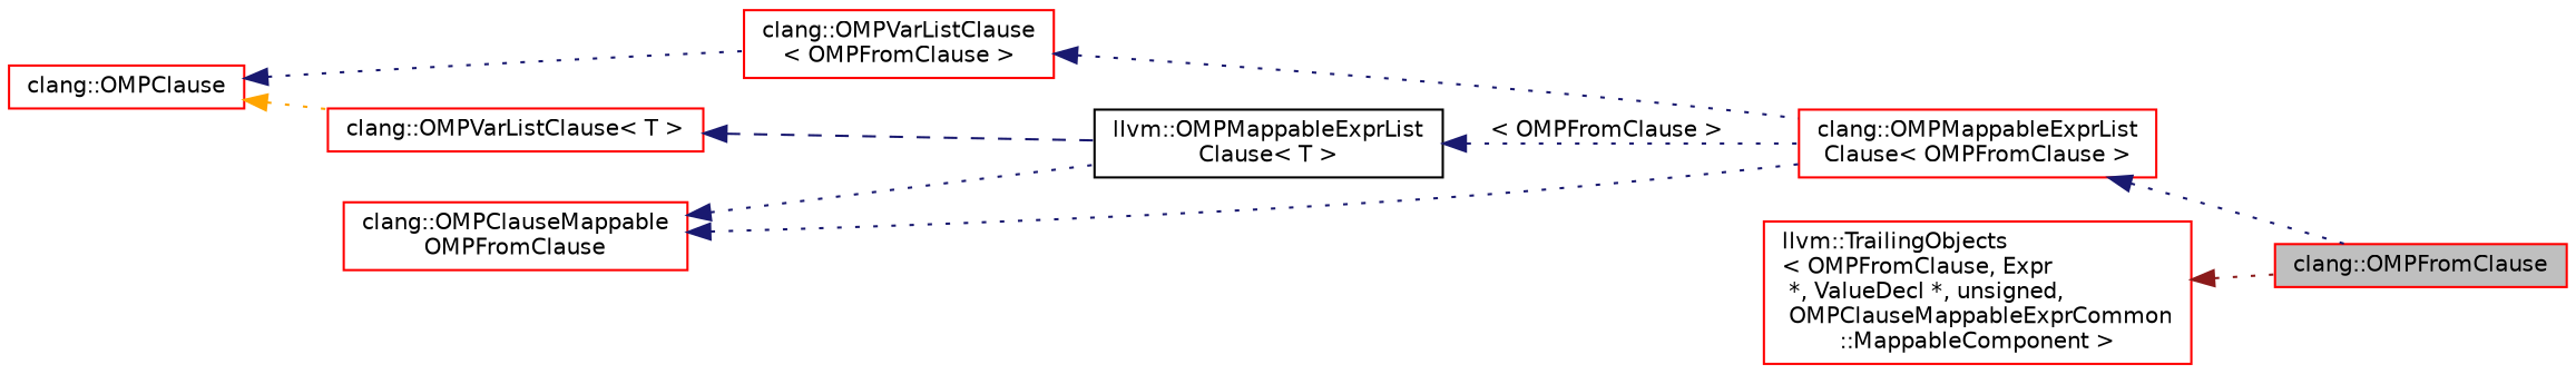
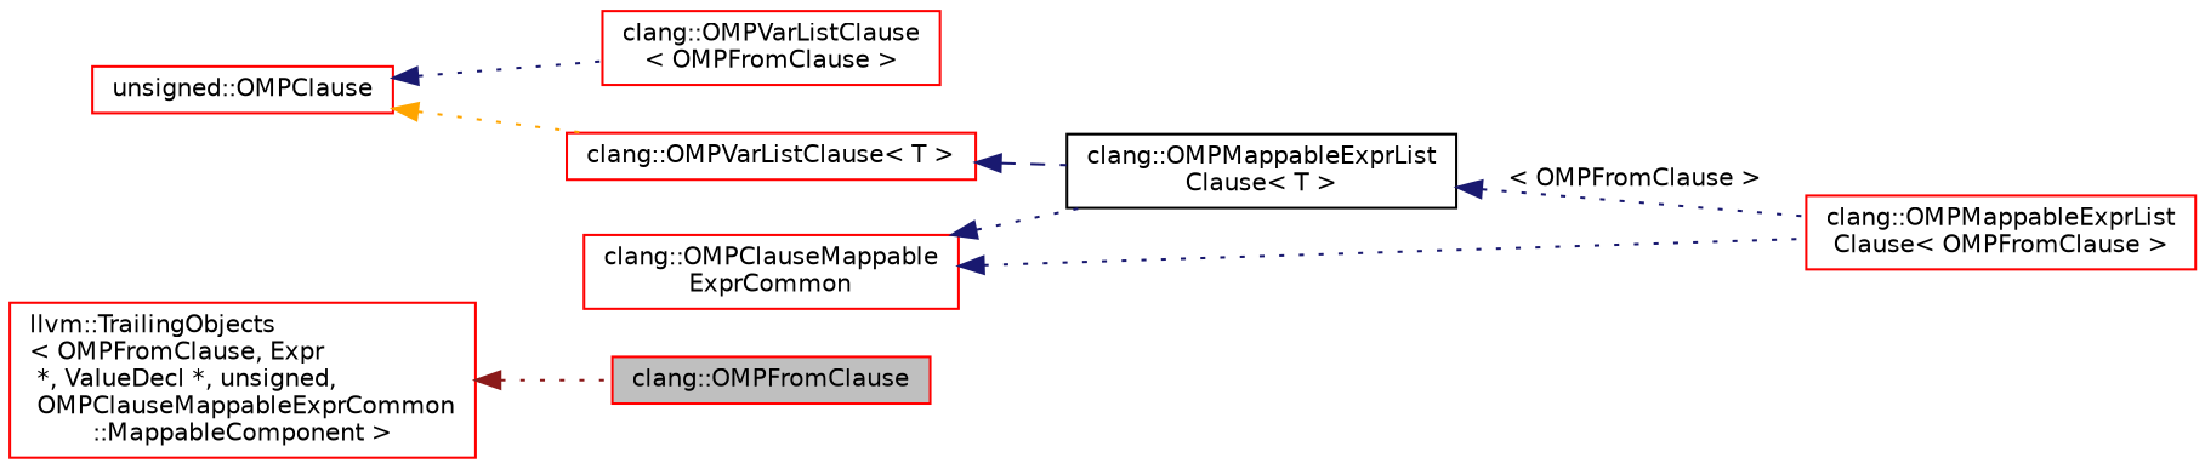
  digraph {
    fontname="DejaVu Sans"
    rankdir=LR
    node [color=red fontname="DejaVu Sans" fontsize=10 shape=record]
    edge [color=midnightblue dir=back fontname="DejaVu Sans" fontsize=10 labelfontname=Helvetica labelfontsize=10 style=dotted]
    n1 [fillcolor=grey75 fontcolor=black height=0.2 label="clang::OMPFromClause" style=filled width=0.4]
    n2 [height=0.2 label="clang::OMPMappableExprList\lClause\< OMPFromClause \>" width=0.4]
    n3 [height=0.2 label="clang::OMPVarListClause\l\< OMPFromClause \>" width=0.4]
-   n4 [height=0.2 label="clang::OMPClause" width=0.4]
+   n4 [height=0.2 label="unsigned::OMPClause" width=0.4]
    n5 [height=0.2 label="clang::OMPVarListClause\< T \>" width=0.4]
-   n6 [color=black height=0.2 label="llvm::OMPMappableExprList\lClause\< T \>" width=0.4]
-   n7 [height=0.2 label="clang::OMPClauseMappable\lOMPFromClause" width=0.4]
+   n6 [color=black height=0.2 label="clang::OMPMappableExprList\lClause\< T \>" width=0.4]
+   n7 [height=0.2 label="clang::OMPClauseMappable\lExprCommon" width=0.4]
    n8 [height=0.2 label="llvm::TrailingObjects\l\< OMPFromClause, Expr\l *, ValueDecl *, unsigned,\l OMPClauseMappableExprCommon\l::MappableComponent \>" width=0.4]
-   n2 -> n1
-   n3 -> n2
    n4 -> n3
    n4 -> n5 [color=orange]
    n5 -> n6 [style=dashed]
    n6 -> n2 [label=" \< OMPFromClause \>"]
    n7 -> n2
    n7 -> n6
    n8 -> n1 [color=firebrick4]
  }
